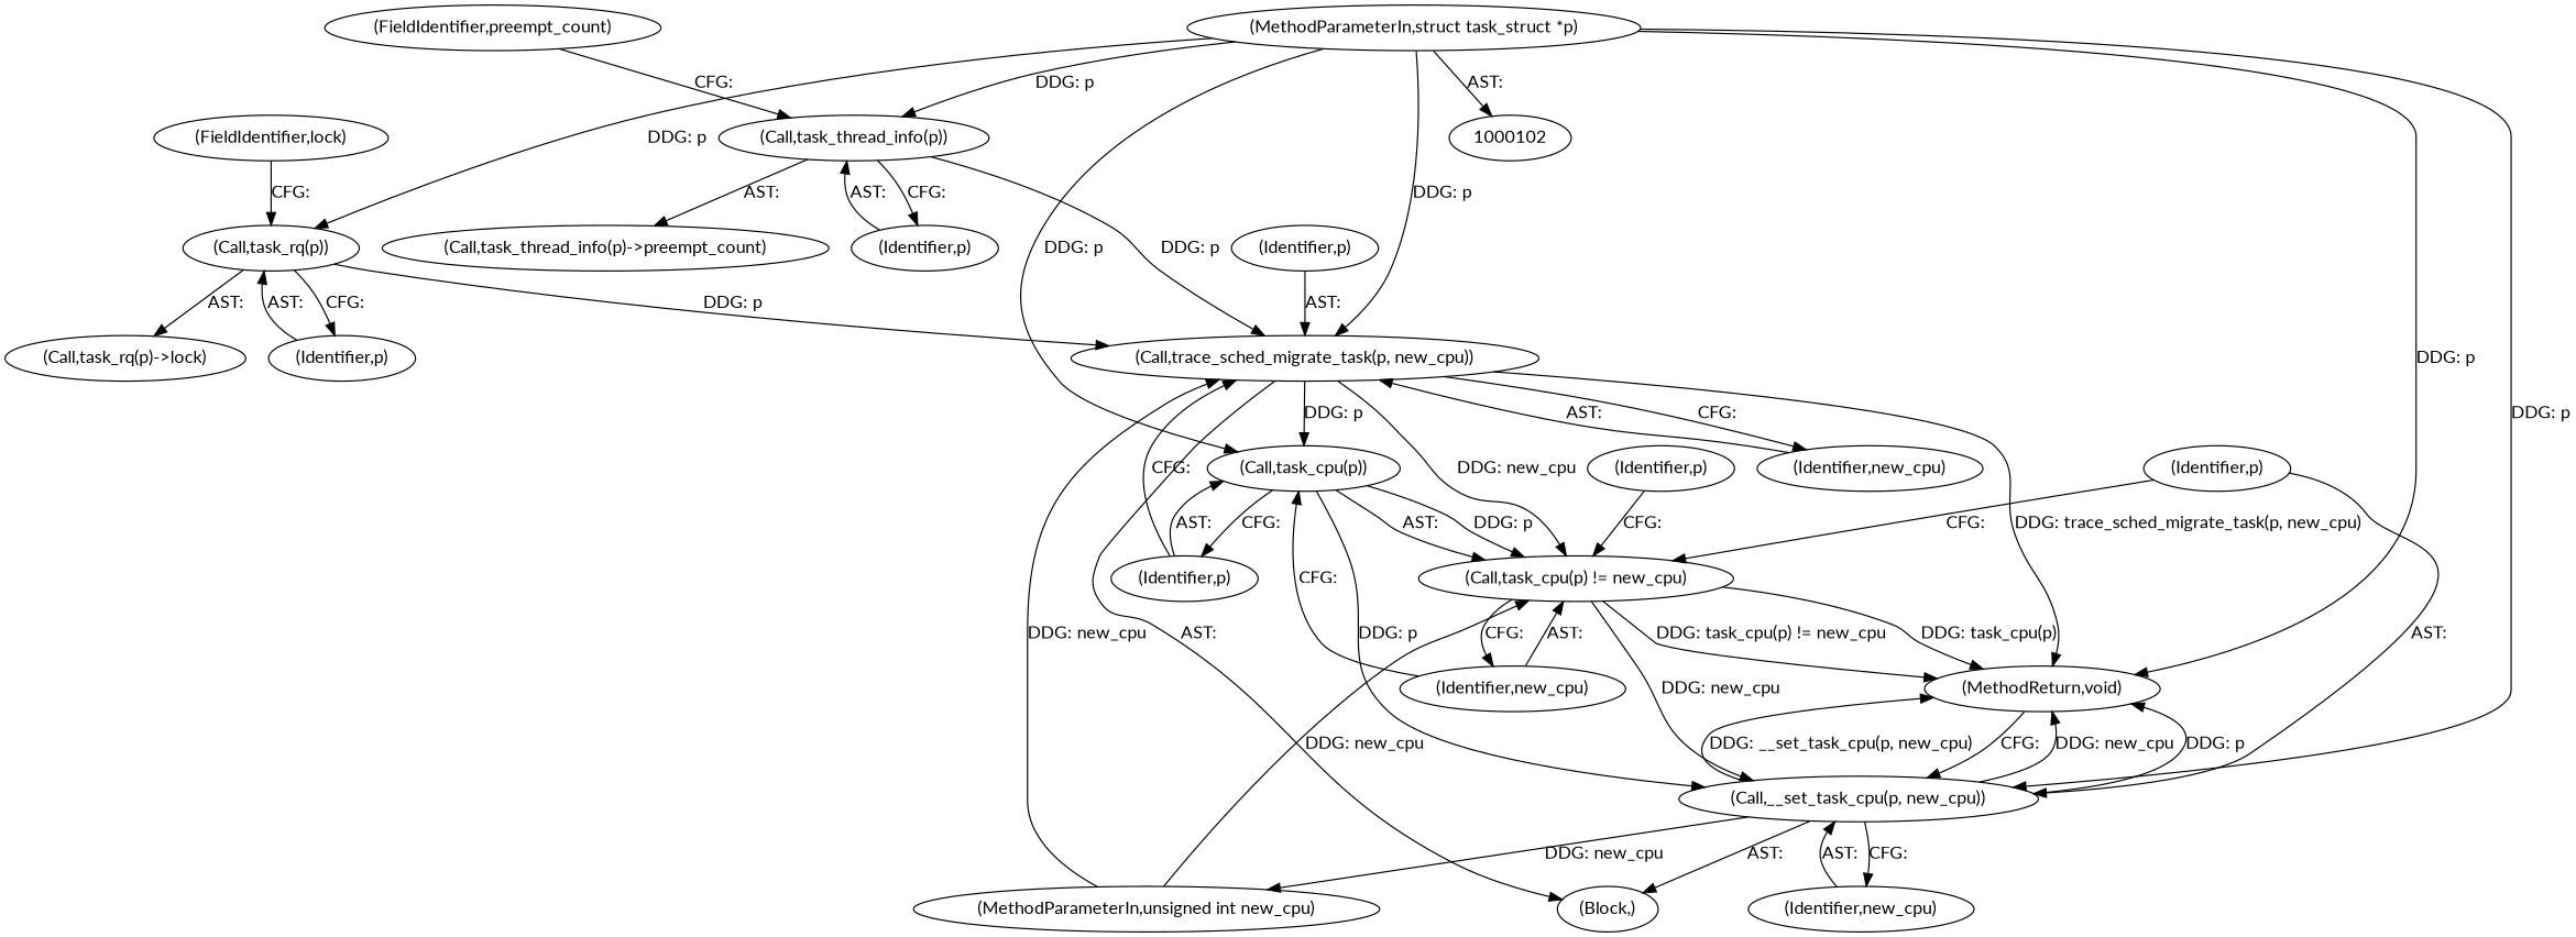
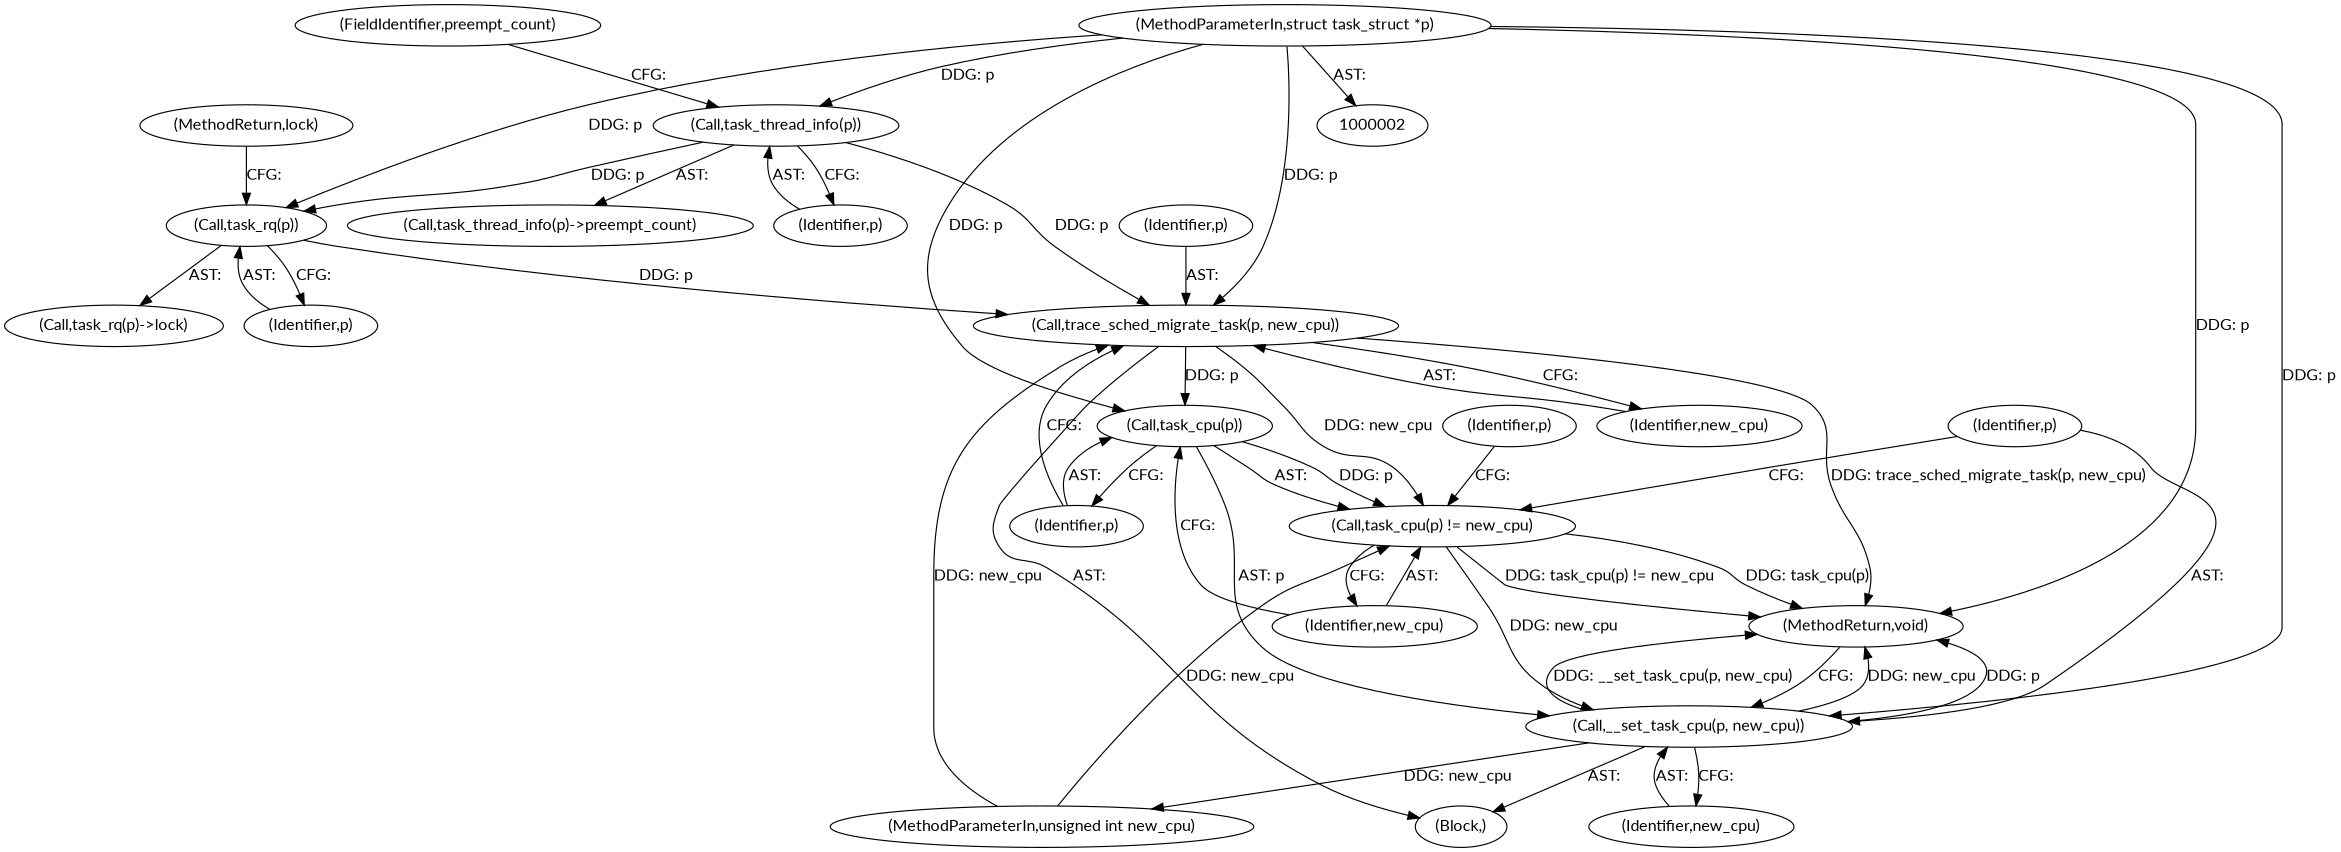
  digraph {
    fontname=Lato
    node [fontname=Lato]
    edge [fontname=Lato]
    n1 [label="(Call,task_thread_info(p))"]
    n2 [label="(Call,task_rq(p))"]
    n3 [label="(Call,trace_sched_migrate_task(p, new_cpu))"]
    n4 [label="(Call,task_thread_info(p)->preempt_count)"]
    n5 [label="(Identifier,p)"]
    n6 [label="(Call,task_rq(p)->lock)"]
    n7 [label="(Identifier,p)"]
    n8 [label="(Call,task_cpu(p))"]
    n9 [label="(MethodReturn,void)"]
    n10 [label="(Call,task_cpu(p) != new_cpu)"]
    n11 [label="(Block,)"]
    n12 [label="(Identifier,new_cpu)"]
    n13 [label="(MethodParameterIn,struct task_struct *p)"]
    n14 [label="(Call,__set_task_cpu(p, new_cpu))"]
-   1000102
+   1000102 [label=1000002]
    n16 [label="(Identifier,p)"]
    n17 [label="(Identifier,new_cpu)"]
    n18 [label="(MethodParameterIn,unsigned int new_cpu)"]
    n19 [label="(Identifier,new_cpu)"]
    n20 [label="(FieldIdentifier,preempt_count)"]
    n21 [label="(Identifier,p)"]
    n22 [label="(Identifier,p)"]
-   n23 [label="(FieldIdentifier,lock)"]
+   n23 [label="(MethodReturn,lock)"]
    n24 [label="(Identifier,p)"]
+   n1 -> n2 [label="DDG: p"]
    n1 -> n3 [label="DDG: p"]
    n1 -> n4 [label="AST: "]
    n1 -> n5 [label="CFG: "]
    n2 -> n3 [label="DDG: p"]
    n2 -> n6 [label="AST: "]
    n2 -> n7 [label="CFG: "]
    n3 -> n8 [label="DDG: p"]
    n3 -> n9 [label="DDG: trace_sched_migrate_task(p, new_cpu)"]
    n3 -> n10 [label="DDG: new_cpu"]
    n3 -> n11 [label="AST: "]
    n3 -> n12 [label="CFG: "]
    n5 -> n1 [label="AST: "]
    n7 -> n2 [label="AST: "]
    n8 -> n10 [label="AST: "]
    n8 -> n10 [label="DDG: p"]
-   n8 -> n14 [label="DDG: p"]
+   n8 -> n14 [label="AST: p"]
    n8 -> n16 [label="CFG: "]
    n9 -> n14 [label="CFG: "]
    n10 -> n9 [label="DDG: task_cpu(p)"]
    n10 -> n9 [label="DDG: task_cpu(p) != new_cpu"]
    n10 -> n14 [label="DDG: new_cpu"]
    n10 -> n19 [label="CFG: "]
    n12 -> n3 [label="AST: "]
    n13 -> n1 [label="DDG: p"]
    n13 -> n2 [label="DDG: p"]
    n13 -> n3 [label="DDG: p"]
    n13 -> n8 [label="DDG: p"]
    n13 -> n9 [label="DDG: p"]
    n13 -> n14 [label="DDG: p"]
    n13 -> 1000102 [label="AST: "]
    n14 -> n9 [label="DDG: new_cpu"]
    n14 -> n9 [label="DDG: p"]
    n14 -> n9 [label="DDG: __set_task_cpu(p, new_cpu)"]
    n14 -> n11 [label="AST: "]
    n14 -> n17 [label="CFG: "]
    n14 -> n18 [label="DDG: new_cpu"]
    n16 -> n3 [label="CFG: "]
    n16 -> n8 [label="AST: "]
    n17 -> n14 [label="AST: "]
    n18 -> n3 [label="DDG: new_cpu"]
    n18 -> n10 [label="DDG: new_cpu"]
    n19 -> n8 [label="CFG: "]
    n19 -> n10 [label="AST: "]
    n20 -> n1 [label="CFG: "]
    n21 -> n10 [label="CFG: "]
    n21 -> n14 [label="AST: "]
    n22 -> n10 [label="CFG: "]
    n23 -> n2 [label="CFG: "]
    n24 -> n3 [label="AST: "]
  }
